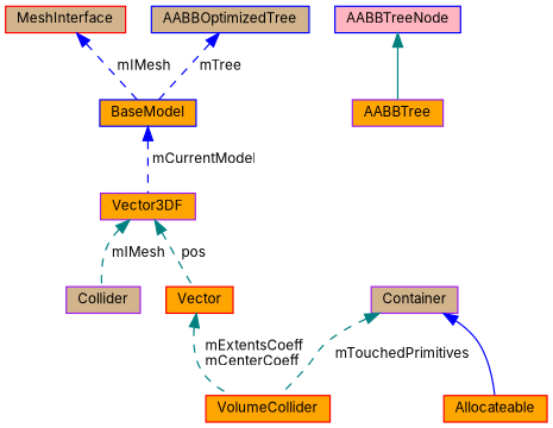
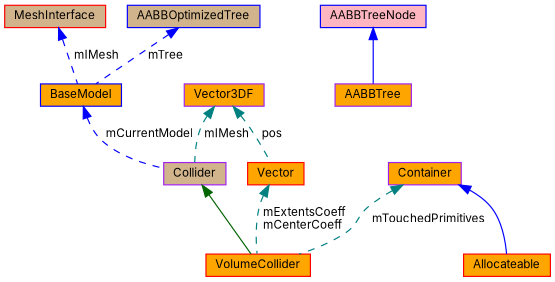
  digraph {
    fontname=Inter
    node [color=red fillcolor=orange fontname=Inter fontsize=10 shape=record style=filled]
    edge [color=blue dir=back fontname=Inter fontsize=10 labelfontname=Helvetica labelfontsize=10 style=dashed]
    n1 [fontcolor=black height=0.2 label=VolumeCollider width=0.4]
    n2 [color=purple fillcolor=tan height=0.2 label=Collider width=0.4]
    n3 [fillcolor=tan height=0.2 label=MeshInterface width=0.4]
    n4 [color=blue height=0.2 label=BaseModel width=0.4]
    n5 [color=blue fillcolor=tan height=0.2 label=AABBOptimizedTree width=0.4]
    n6 [color=purple height=0.2 label=AABBTree width=0.4]
    n7 [color=blue fillcolor=lightpink height=0.2 label=AABBTreeNode width=0.4]
    n8 [height=0.2 label=Vector width=0.4]
    n9 [color=purple height=0.2 label=Vector3DF width=0.4]
-   n10 [color=purple fillcolor=tan height=0.2 label=Container width=0.4]
+   n10 [color=purple height=0.2 label=Container width=0.4]
    n11 [height=0.2 label=Allocateable width=0.4]
+   n2 -> n1 [color=darkgreen style=solid]
    n3 -> n4 [label=" mIMesh"]
-   n4 -> n9 [label=" mCurrentModel"]
+   n4 -> n2 [label=" mCurrentModel"]
    n5 -> n4 [label=" mTree"]
-   n7 -> n6 [color=teal style=solid]
+   n7 -> n6 [style=solid]
    n8 -> n1 [color=teal label=" mExtentsCoeff\nmCenterCoeff"]
    n9 -> n2 [color=teal label=" mIMesh"]
    n9 -> n8 [color=teal label=" pos"]
    n10 -> n1 [color=teal label=" mTouchedPrimitives"]
    n10 -> n11 [style=solid]
  }
